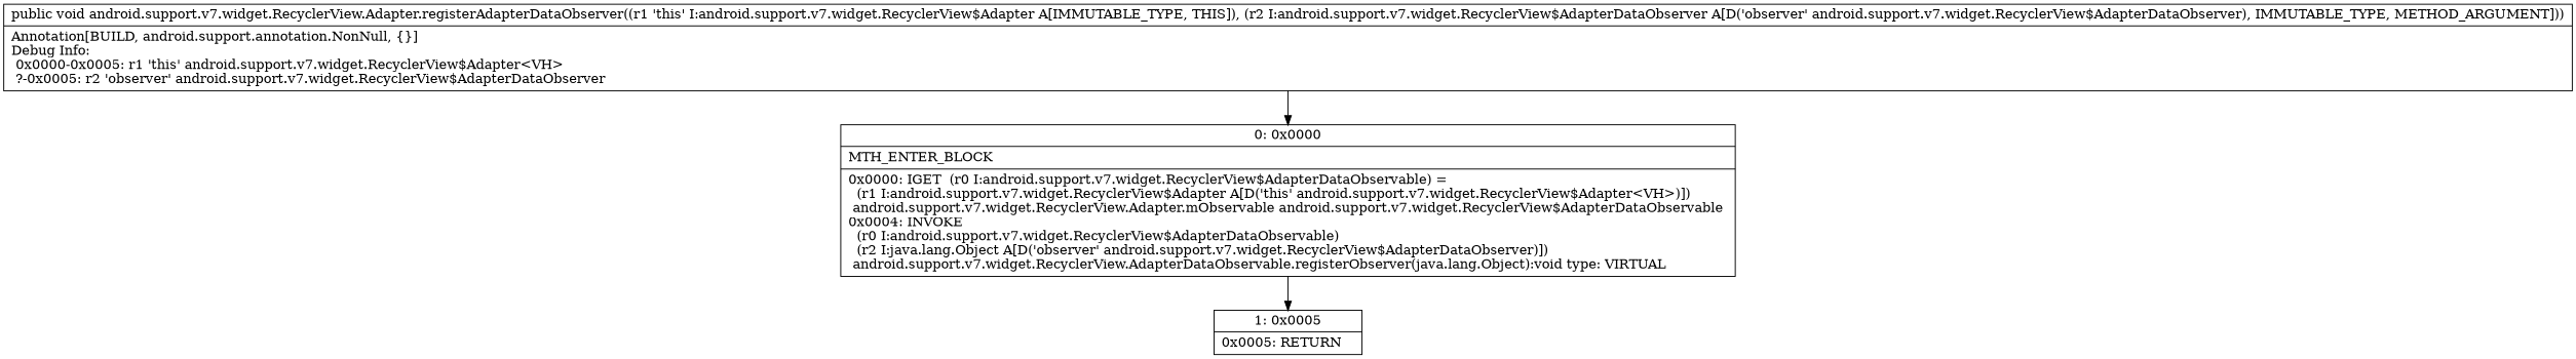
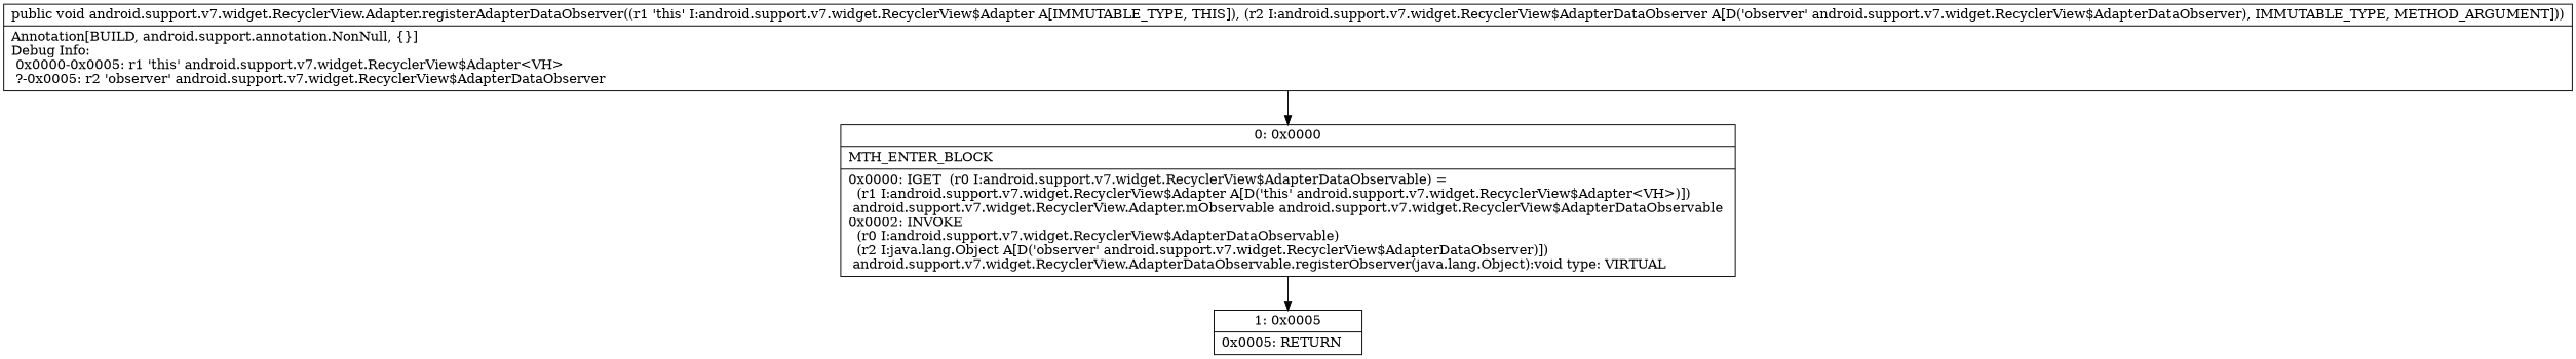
  digraph {
    node [shape=record]
-   n1 [label="{0\:\ 0x0000|MTH_ENTER_BLOCK\l|0x0000: IGET  (r0 I:android.support.v7.widget.RecyclerView$AdapterDataObservable) = \l  (r1 I:android.support.v7.widget.RecyclerView$Adapter A[D('this' android.support.v7.widget.RecyclerView$Adapter\<VH\>)])\l android.support.v7.widget.RecyclerView.Adapter.mObservable android.support.v7.widget.RecyclerView$AdapterDataObservable \l0x0004: INVOKE  \l  (r0 I:android.support.v7.widget.RecyclerView$AdapterDataObservable)\l  (r2 I:java.lang.Object A[D('observer' android.support.v7.widget.RecyclerView$AdapterDataObserver)])\l android.support.v7.widget.RecyclerView.AdapterDataObservable.registerObserver(java.lang.Object):void type: VIRTUAL \l}"]
+   n1 [label="{0\:\ 0x0000|MTH_ENTER_BLOCK\l|0x0000: IGET  (r0 I:android.support.v7.widget.RecyclerView$AdapterDataObservable) = \l  (r1 I:android.support.v7.widget.RecyclerView$Adapter A[D('this' android.support.v7.widget.RecyclerView$Adapter\<VH\>)])\l android.support.v7.widget.RecyclerView.Adapter.mObservable android.support.v7.widget.RecyclerView$AdapterDataObservable \l0x0002: INVOKE  \l  (r0 I:android.support.v7.widget.RecyclerView$AdapterDataObservable)\l  (r2 I:java.lang.Object A[D('observer' android.support.v7.widget.RecyclerView$AdapterDataObserver)])\l android.support.v7.widget.RecyclerView.AdapterDataObservable.registerObserver(java.lang.Object):void type: VIRTUAL \l}"]
    n2 [label="{1\:\ 0x0005|0x0005: RETURN   \l}"]
    n3 [label="{public void android.support.v7.widget.RecyclerView.Adapter.registerAdapterDataObserver((r1 'this' I:android.support.v7.widget.RecyclerView$Adapter A[IMMUTABLE_TYPE, THIS]), (r2 I:android.support.v7.widget.RecyclerView$AdapterDataObserver A[D('observer' android.support.v7.widget.RecyclerView$AdapterDataObserver), IMMUTABLE_TYPE, METHOD_ARGUMENT]))  | Annotation[BUILD, android.support.annotation.NonNull, \{\}]\lDebug Info:\l  0x0000\-0x0005: r1 'this' android.support.v7.widget.RecyclerView$Adapter\<VH\>\l  ?\-0x0005: r2 'observer' android.support.v7.widget.RecyclerView$AdapterDataObserver\l}"]
    n1 -> n2
    n3 -> n1
  }
